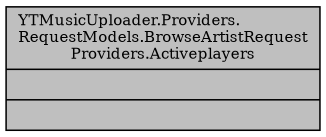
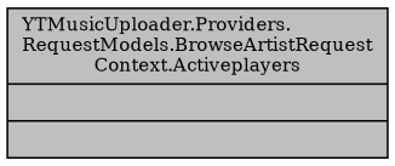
  digraph {
    fontname="DejaVu Serif"
-   n1 [color=black fillcolor=grey75 fontcolor=black fontname="DejaVu Serif" fontsize=10 height=0.2 label="{YTMusicUploader.Providers.\lRequestModels.BrowseArtistRequest\lProviders.Activeplayers\n||}" shape=record style=filled width=0.4]
+   n1 [color=black fillcolor=grey75 fontcolor=black fontname="DejaVu Serif" fontsize=10 height=0.2 label="{YTMusicUploader.Providers.\lRequestModels.BrowseArtistRequest\lContext.Activeplayers\n||}" shape=record style=filled width=0.4]
  }
